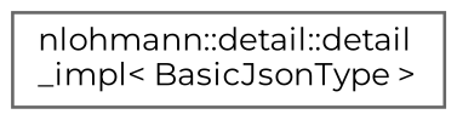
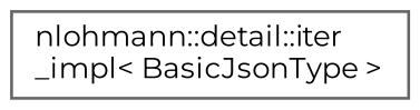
  digraph {
    rankdir=TB
    fontname=Montserrat
-   n1 [color=grey40 fillcolor=white fontname=Montserrat fontsize=10 height=0.2 label="nlohmann::detail::detail\l_impl\< BasicJsonType \>" shape=box style=filled width=0.4]
+   n1 [color=grey40 fillcolor=white fontname=Montserrat fontsize=10 height=0.2 label="nlohmann::detail::iter\l_impl\< BasicJsonType \>" shape=box style=filled width=0.4]
  }
